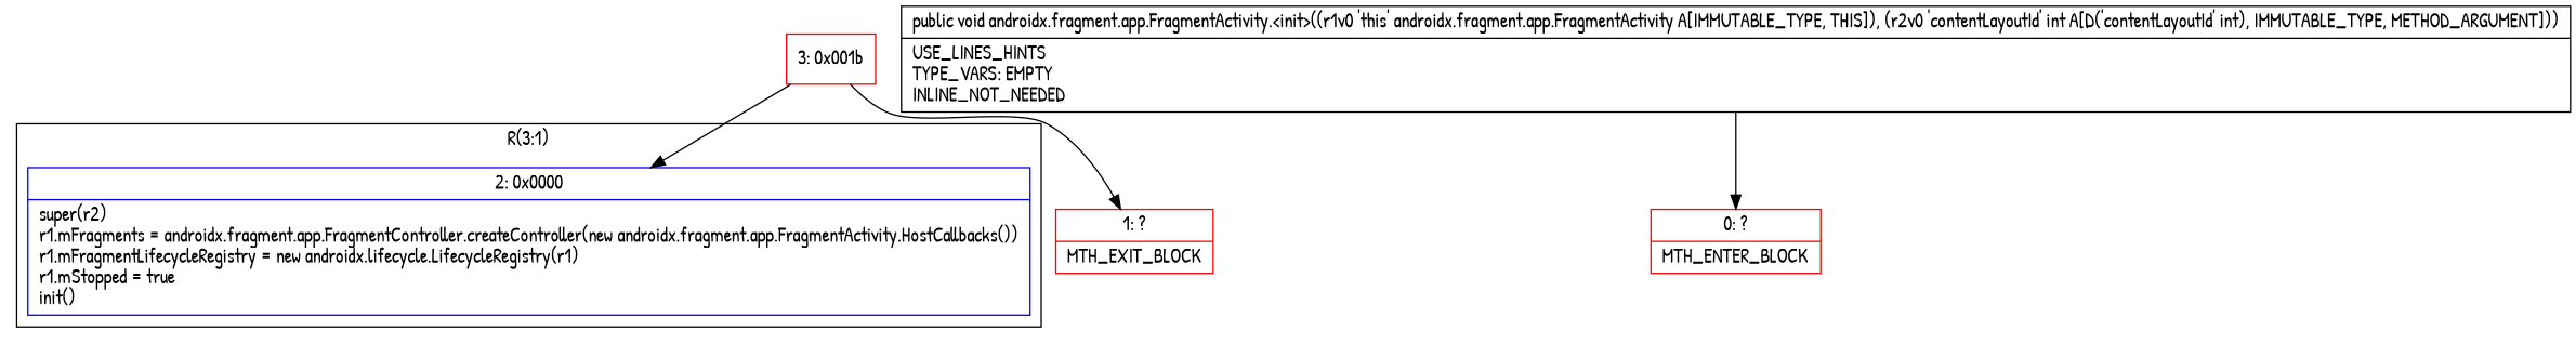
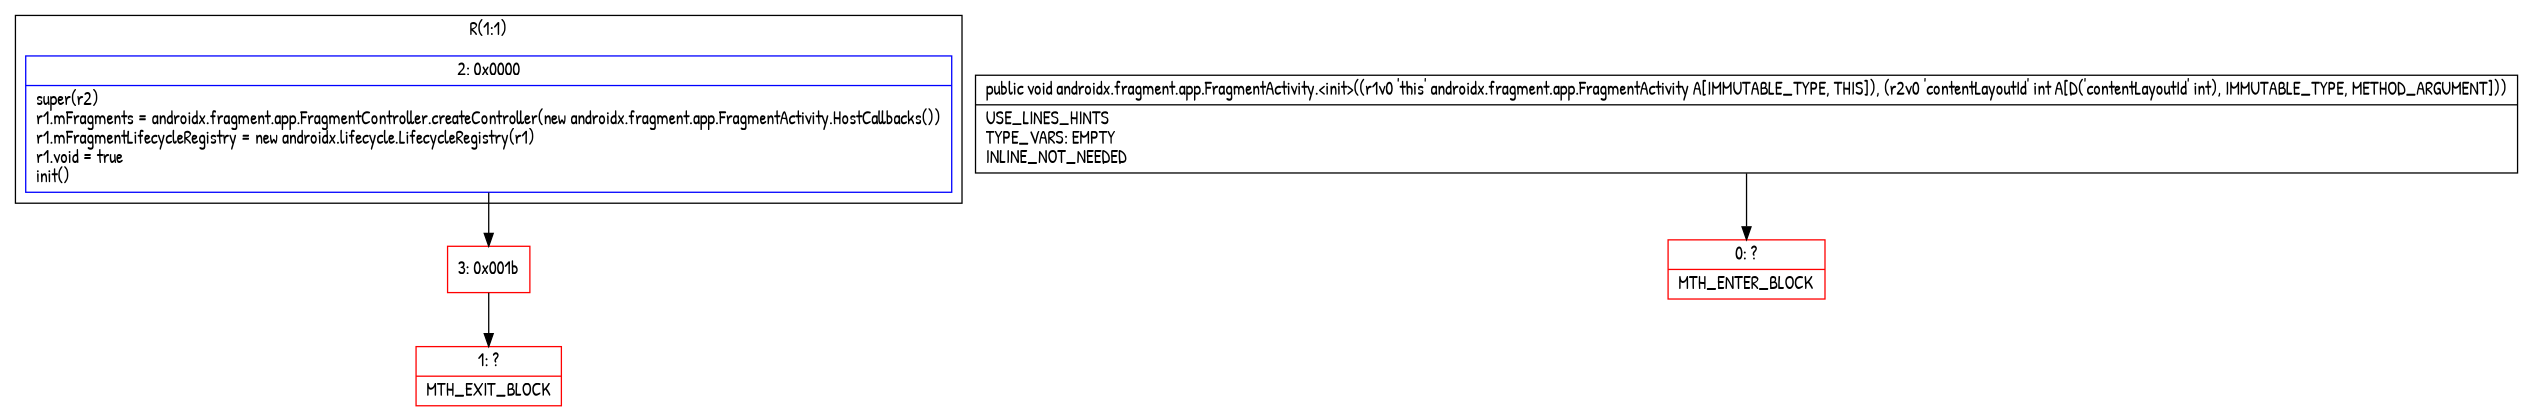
  digraph {
    fontname="Patrick Hand"
    node [color=red fontname="Patrick Hand" shape=record]
    edge [fontname="Patrick Hand"]
-   n1 [color=blue label="{2\:\ 0x0000|super(r2)\lr1.mFragments = androidx.fragment.app.FragmentController.createController(new androidx.fragment.app.FragmentActivity.HostCallbacks())\lr1.mFragmentLifecycleRegistry = new androidx.lifecycle.LifecycleRegistry(r1)\lr1.mStopped = true\linit()\l}"]
+   n1 [color=blue label="{2\:\ 0x0000|super(r2)\lr1.mFragments = androidx.fragment.app.FragmentController.createController(new androidx.fragment.app.FragmentActivity.HostCallbacks())\lr1.mFragmentLifecycleRegistry = new androidx.lifecycle.LifecycleRegistry(r1)\lr1.void = true\linit()\l}"]
    n2 [label="{3\:\ 0x001b}"]
    n3 [label="{1\:\ ?|MTH_EXIT_BLOCK\l}"]
    n4 [label="{0\:\ ?|MTH_ENTER_BLOCK\l}"]
    n5 [label="{public void androidx.fragment.app.FragmentActivity.\<init\>((r1v0 'this' androidx.fragment.app.FragmentActivity A[IMMUTABLE_TYPE, THIS]), (r2v0 'contentLayoutId' int A[D('contentLayoutId' int), IMMUTABLE_TYPE, METHOD_ARGUMENT]))  | USE_LINES_HINTS\lTYPE_VARS: EMPTY\lINLINE_NOT_NEEDED\l}" color=""]
    subgraph cluster_1 {
-     label="R(3:1)"
+     label="R(1:1)"
      n1
    }
-   n2 -> n1
+   n1 -> n2
    n2 -> n3
    n5 -> n4
  }
